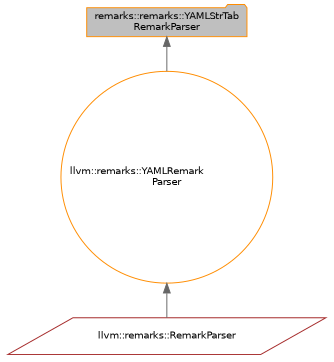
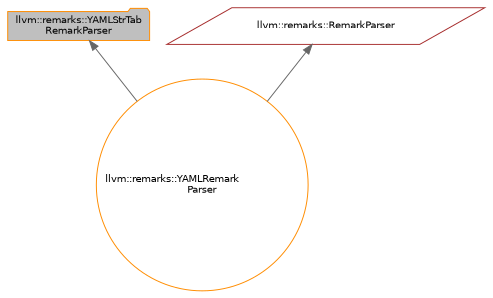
  digraph {
    node [color=darkorange fontname=Helvetica fontsize=10]
    edge [color=gray40 dir=back fontname=Helvetica fontsize=10 labelfontname=Helvetica labelfontsize=10 style=solid]
-   n1 [fillcolor=grey75 fontcolor=black height=0.2 label="remarks::remarks::YAMLStrTab\lRemarkParser" shape=folder style=filled width=0.4]
+   n1 [fillcolor=grey75 fontcolor=black height=0.2 label="llvm::remarks::YAMLStrTab\lRemarkParser" shape=folder style=filled width=0.4]
    n2 [height=0.2 label="llvm::remarks::YAMLRemark\lParser" shape=circle width=0.4]
    n3 [color=brown height=0.2 label="llvm::remarks::RemarkParser" shape=parallelogram width=0.4]
    n1 -> n2
-   n2 -> n3
+   n3 -> n2
  }
